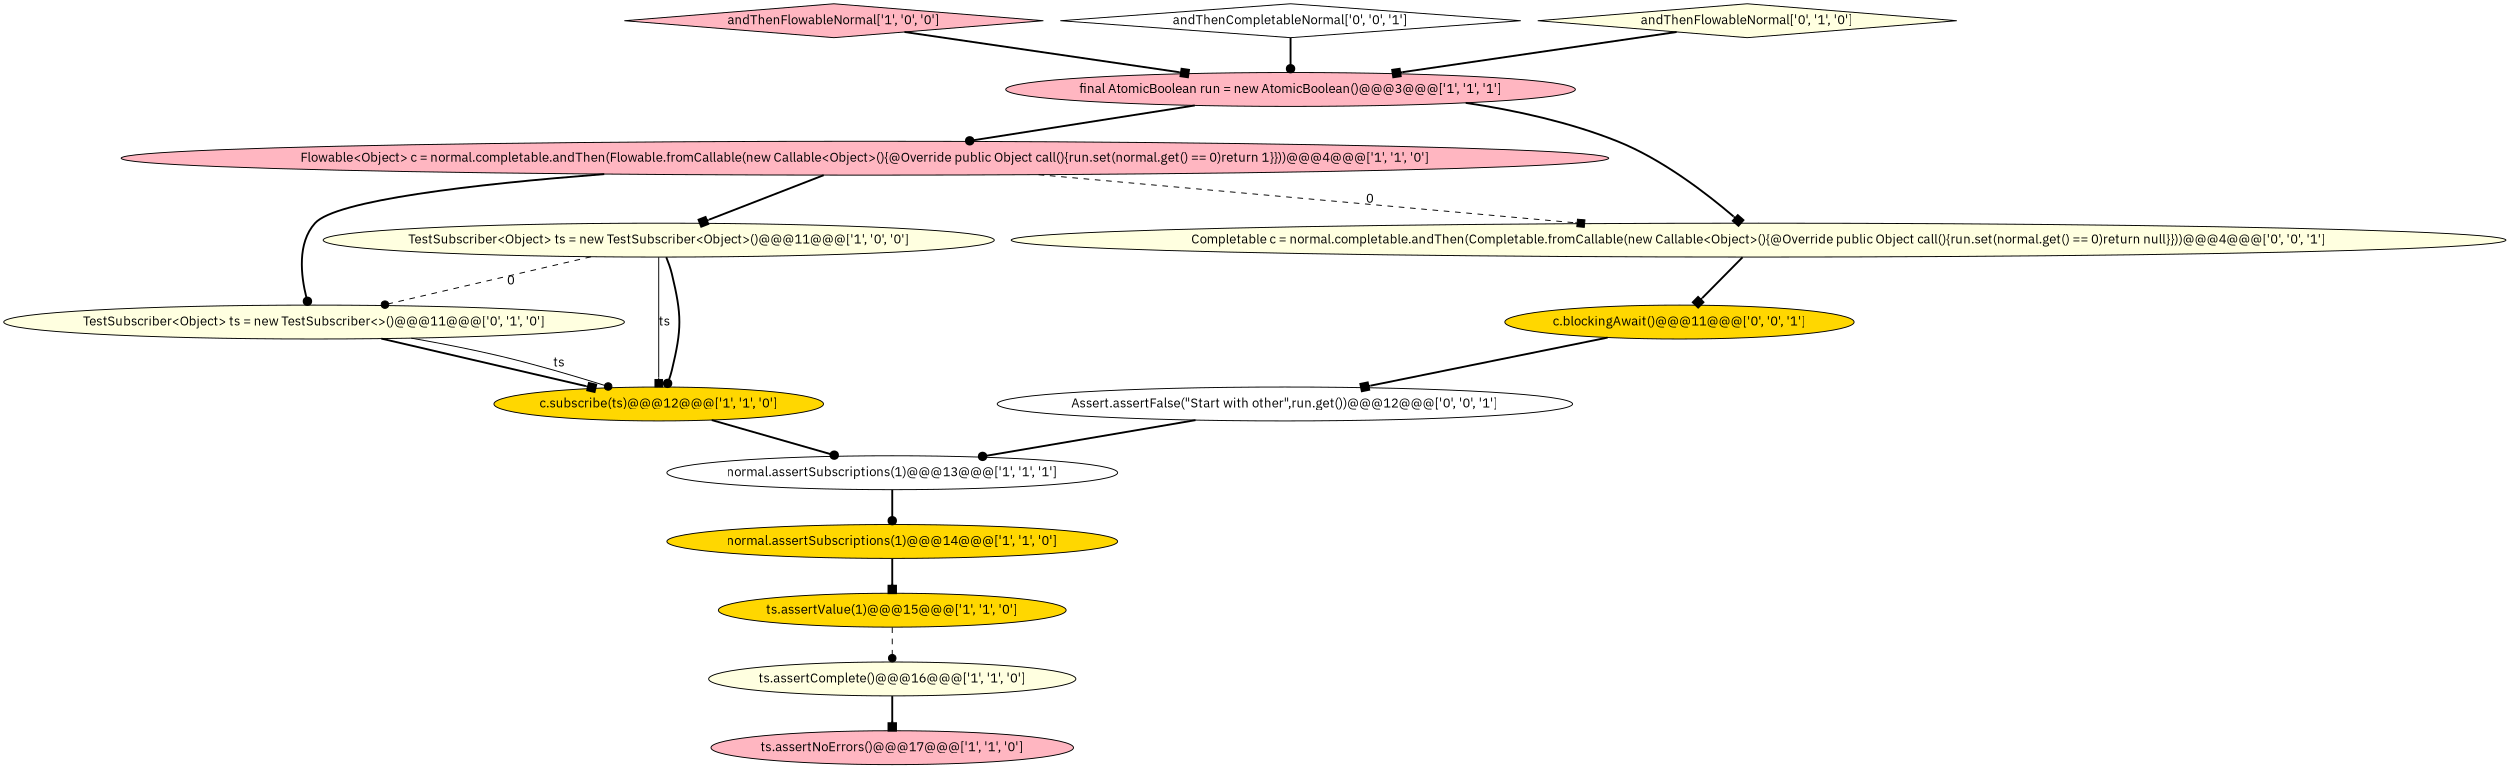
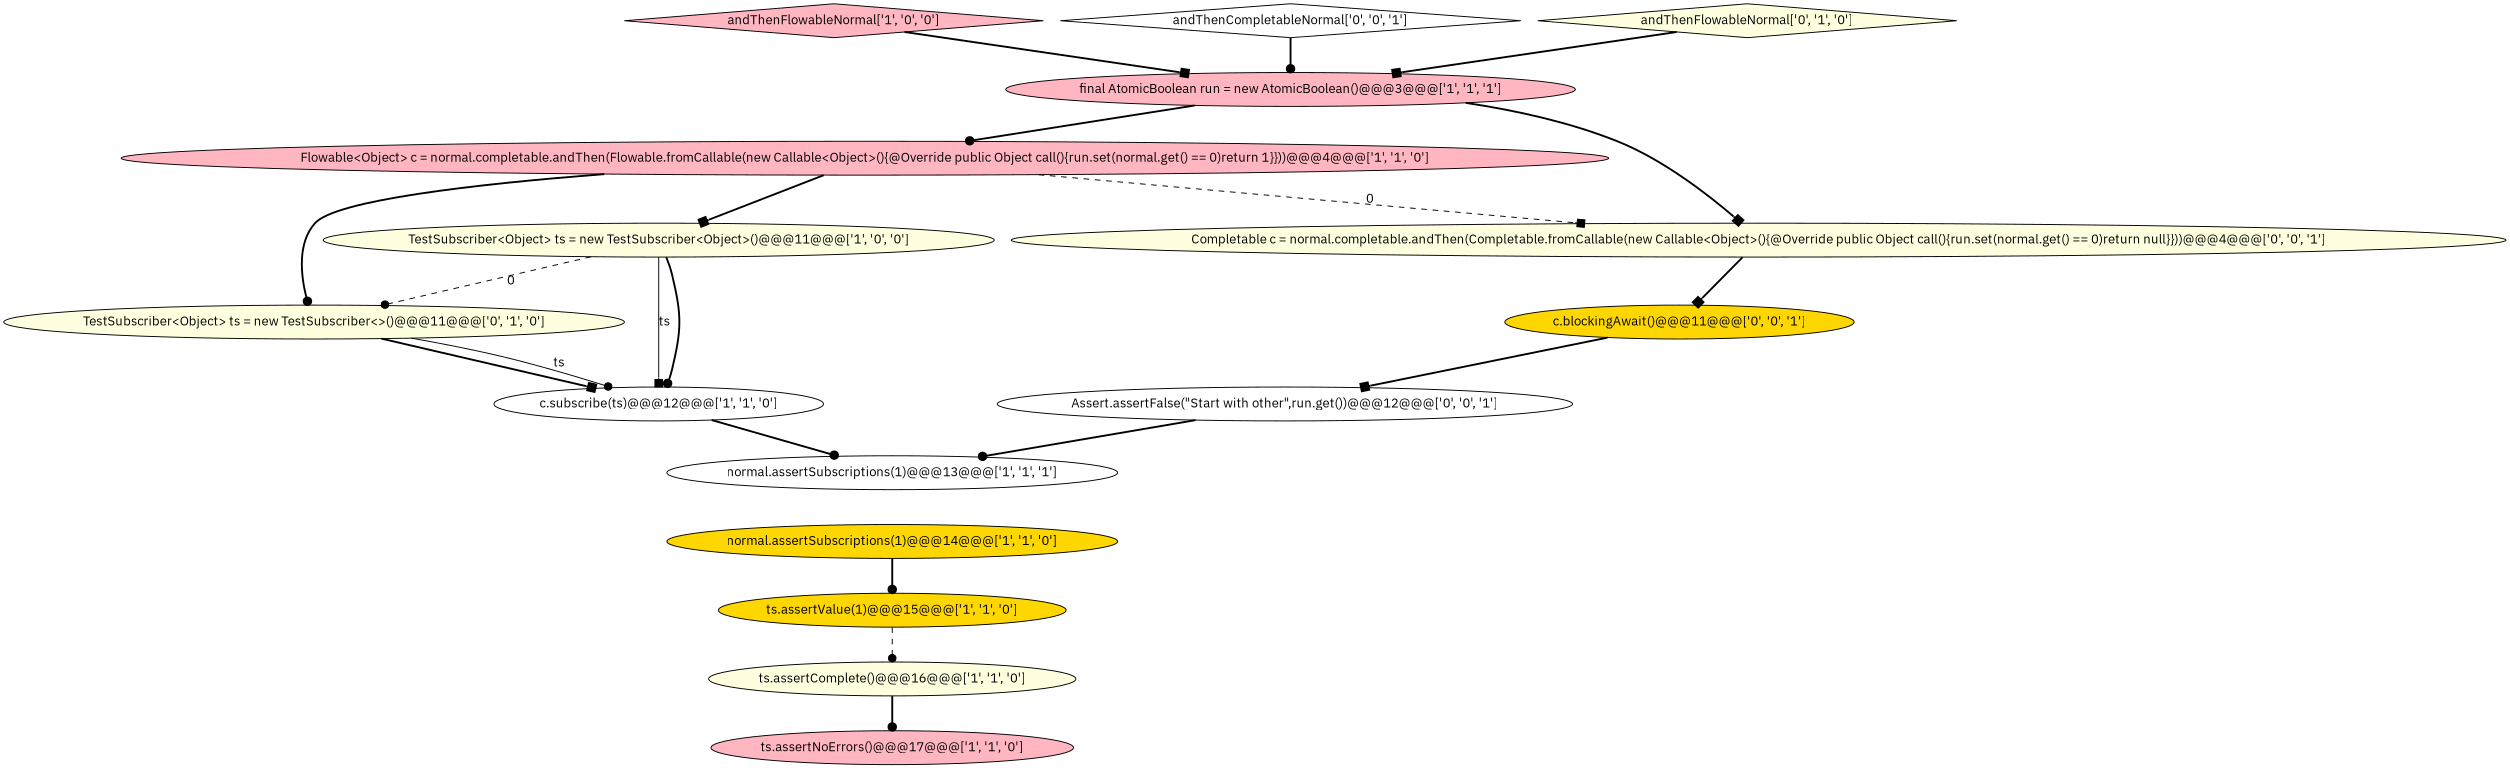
  digraph {
    fontname="IBM Plex Sans"
    node [fillcolor=lightyellow fontname="IBM Plex Sans" shape=ellipse style=filled]
    edge [arrowhead=dot fontname="IBM Plex Sans" style=bold]
-   n1 [fillcolor=gold label="c.subscribe(ts)@@@12@@@['1', '1', '0']"]
+   n1 [fillcolor=white label="c.subscribe(ts)@@@12@@@['1', '1', '0']"]
    n2 [fillcolor=white label="normal.assertSubscriptions(1)@@@13@@@['1', '1', '1']"]
    n3 [fillcolor=gold label="normal.assertSubscriptions(1)@@@14@@@['1', '1', '0']"]
    n4 [fillcolor=lightpink label="ts.assertNoErrors()@@@17@@@['1', '1', '0']"]
    n5 [label="ts.assertComplete()@@@16@@@['1', '1', '0']"]
    n6 [fillcolor=lightpink label="andThenFlowableNormal['1', '0', '0']" shape=diamond]
    n7 [fillcolor=lightpink label="final AtomicBoolean run = new AtomicBoolean()@@@3@@@['1', '1', '1']"]
    n8 [fillcolor=lightpink label="Flowable<Object> c = normal.completable.andThen(Flowable.fromCallable(new Callable<Object>(){@Override public Object call(){run.set(normal.get() == 0)return 1}}))@@@4@@@['1', '1', '0']"]
    n9 [label="Completable c = normal.completable.andThen(Completable.fromCallable(new Callable<Object>(){@Override public Object call(){run.set(normal.get() == 0)return null}}))@@@4@@@['0', '0', '1']"]
    n10 [fillcolor=white label="andThenCompletableNormal['0', '0', '1']" shape=diamond]
    n11 [fillcolor=gold label="c.blockingAwait()@@@11@@@['0', '0', '1']"]
    n12 [fillcolor=white label="Assert.assertFalse(\"Start with other\",run.get())@@@12@@@['0', '0', '1']"]
    n13 [label="TestSubscriber<Object> ts = new TestSubscriber<>()@@@11@@@['0', '1', '0']"]
    n14 [label="TestSubscriber<Object> ts = new TestSubscriber<Object>()@@@11@@@['1', '0', '0']"]
    n15 [label="andThenFlowableNormal['0', '1', '0']" shape=diamond]
    n16 [fillcolor=gold label="ts.assertValue(1)@@@15@@@['1', '1', '0']"]
    n1 -> n2
-   n2 -> n3
-   n3 -> n16 [arrowhead=box]
-   n5 -> n4 [arrowhead=box]
+   n3 -> n16
+   n5 -> n4
    n6 -> n7 [arrowhead=box]
    n7 -> n8
    n7 -> n9 [arrowhead=box]
    n8 -> n9 [arrowhead=box label=0 style=dashed]
    n8 -> n13
    n8 -> n14 [arrowhead=box]
    n9 -> n11 [arrowhead=box]
    n10 -> n7
    n11 -> n12 [arrowhead=box]
    n12 -> n2
    n13 -> n1 [arrowhead=box]
    n13 -> n1 [label=ts style=solid]
    n14 -> n1
    n14 -> n1 [arrowhead=box label=ts style=solid]
    n14 -> n13 [label=0 style=dashed]
    n15 -> n7 [arrowhead=box]
    n16 -> n5 [style=dashed]
  }
